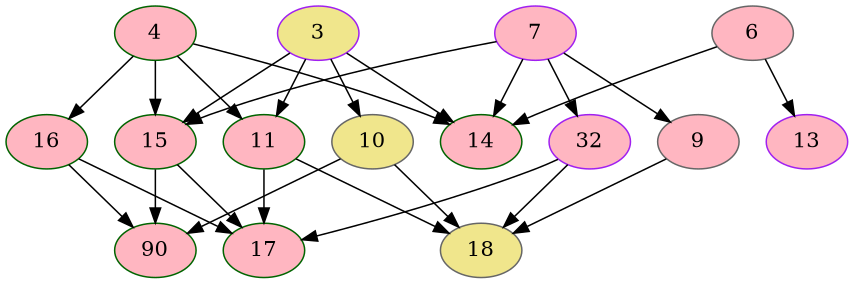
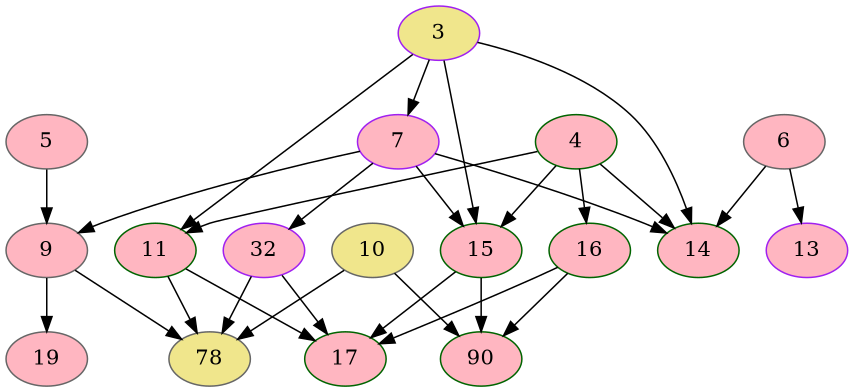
  digraph {
    node [alpha=0.01 color=darkgreen fillcolor=lightpink style=filled]
    9 [color=gray40 expect_size=14535680]
-   18 [alpha=0.14 color=gray40 expect_size=34528256 fillcolor=khaki]
+   18 [alpha=0.14 color=gray40 expect_size=34528256 fillcolor=khaki label=78]
+   19 [alpha=0.07 color=gray40 expect_size=46810112]
    16 [alpha=0.18 expect_size=17199104]
    n5 [alpha=0.19 expect_size=49282048 label=90]
    17 [alpha=0.04 expect_size=11198464]
    3 [alpha=0.06 color=purple expect_size=25655296 fillcolor=khaki]
    10 [alpha=0.00 color=gray40 expect_size=16582656 fillcolor=khaki]
    11 [alpha=0.00 expect_size=9341952]
    14 [alpha=0.18 expect_size=46400512]
    15 [alpha=0.17 expect_size=14253056]
    4 [alpha=0.06 expect_size=9786368]
+   5 [color=gray40 expect_size=39586816]
    13 [alpha=0.11 color=purple expect_size=32062464]
    6 [alpha=0.17 color=gray40 expect_size=41906176]
    7 [alpha=0.10 color=purple expect_size=47787008]
    n17 [alpha=0.02 color=purple expect_size=19933184 label=32]
    9 -> 18
+   9 -> 19
    16 -> n5
    16 -> 17
-   3 -> 10
+   3 -> 7
    3 -> 11
    3 -> 14
    3 -> 15
    10 -> 18
    10 -> n5
    11 -> 18
    11 -> 17
    15 -> n5
    15 -> 17
    4 -> 16
    4 -> 11
    4 -> 14
    4 -> 15
+   5 -> 9
    6 -> 14
    6 -> 13
    7 -> 9
    7 -> 14
    7 -> 15
    7 -> n17
    n17 -> 18
    n17 -> 17
  }
